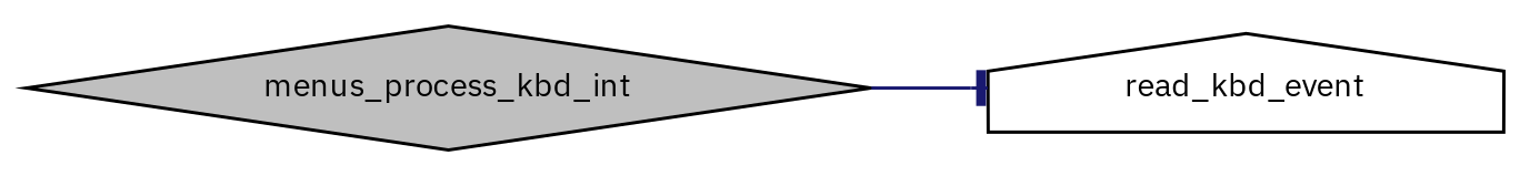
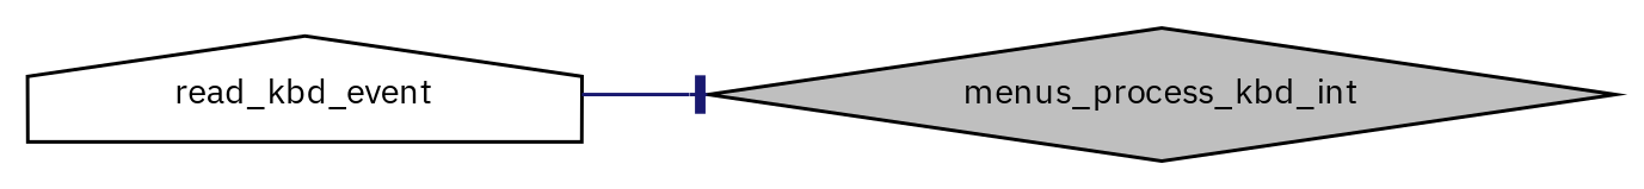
  digraph {
    rankdir=LR
    fontname="IBM Plex Sans"
    node [color=black fontname="IBM Plex Sans" fontsize=10 style=filled]
    n1 [fillcolor=grey75 fontcolor=black height=0.2 label=menus_process_kbd_int shape=diamond width=0.4]
    n2 [fillcolor=white height=0.2 label=read_kbd_event shape=house width=0.4]
-   n1 -> n2 [color=midnightblue fontname="IBM Plex Sans" fontsize=10 labelfontname=Helvetica labelfontsize=10 style=solid arrowhead=tee]
+   n2 -> n1 [color=midnightblue fontname="IBM Plex Sans" fontsize=10 labelfontname=Helvetica labelfontsize=10 style=solid arrowhead=tee]
  }
